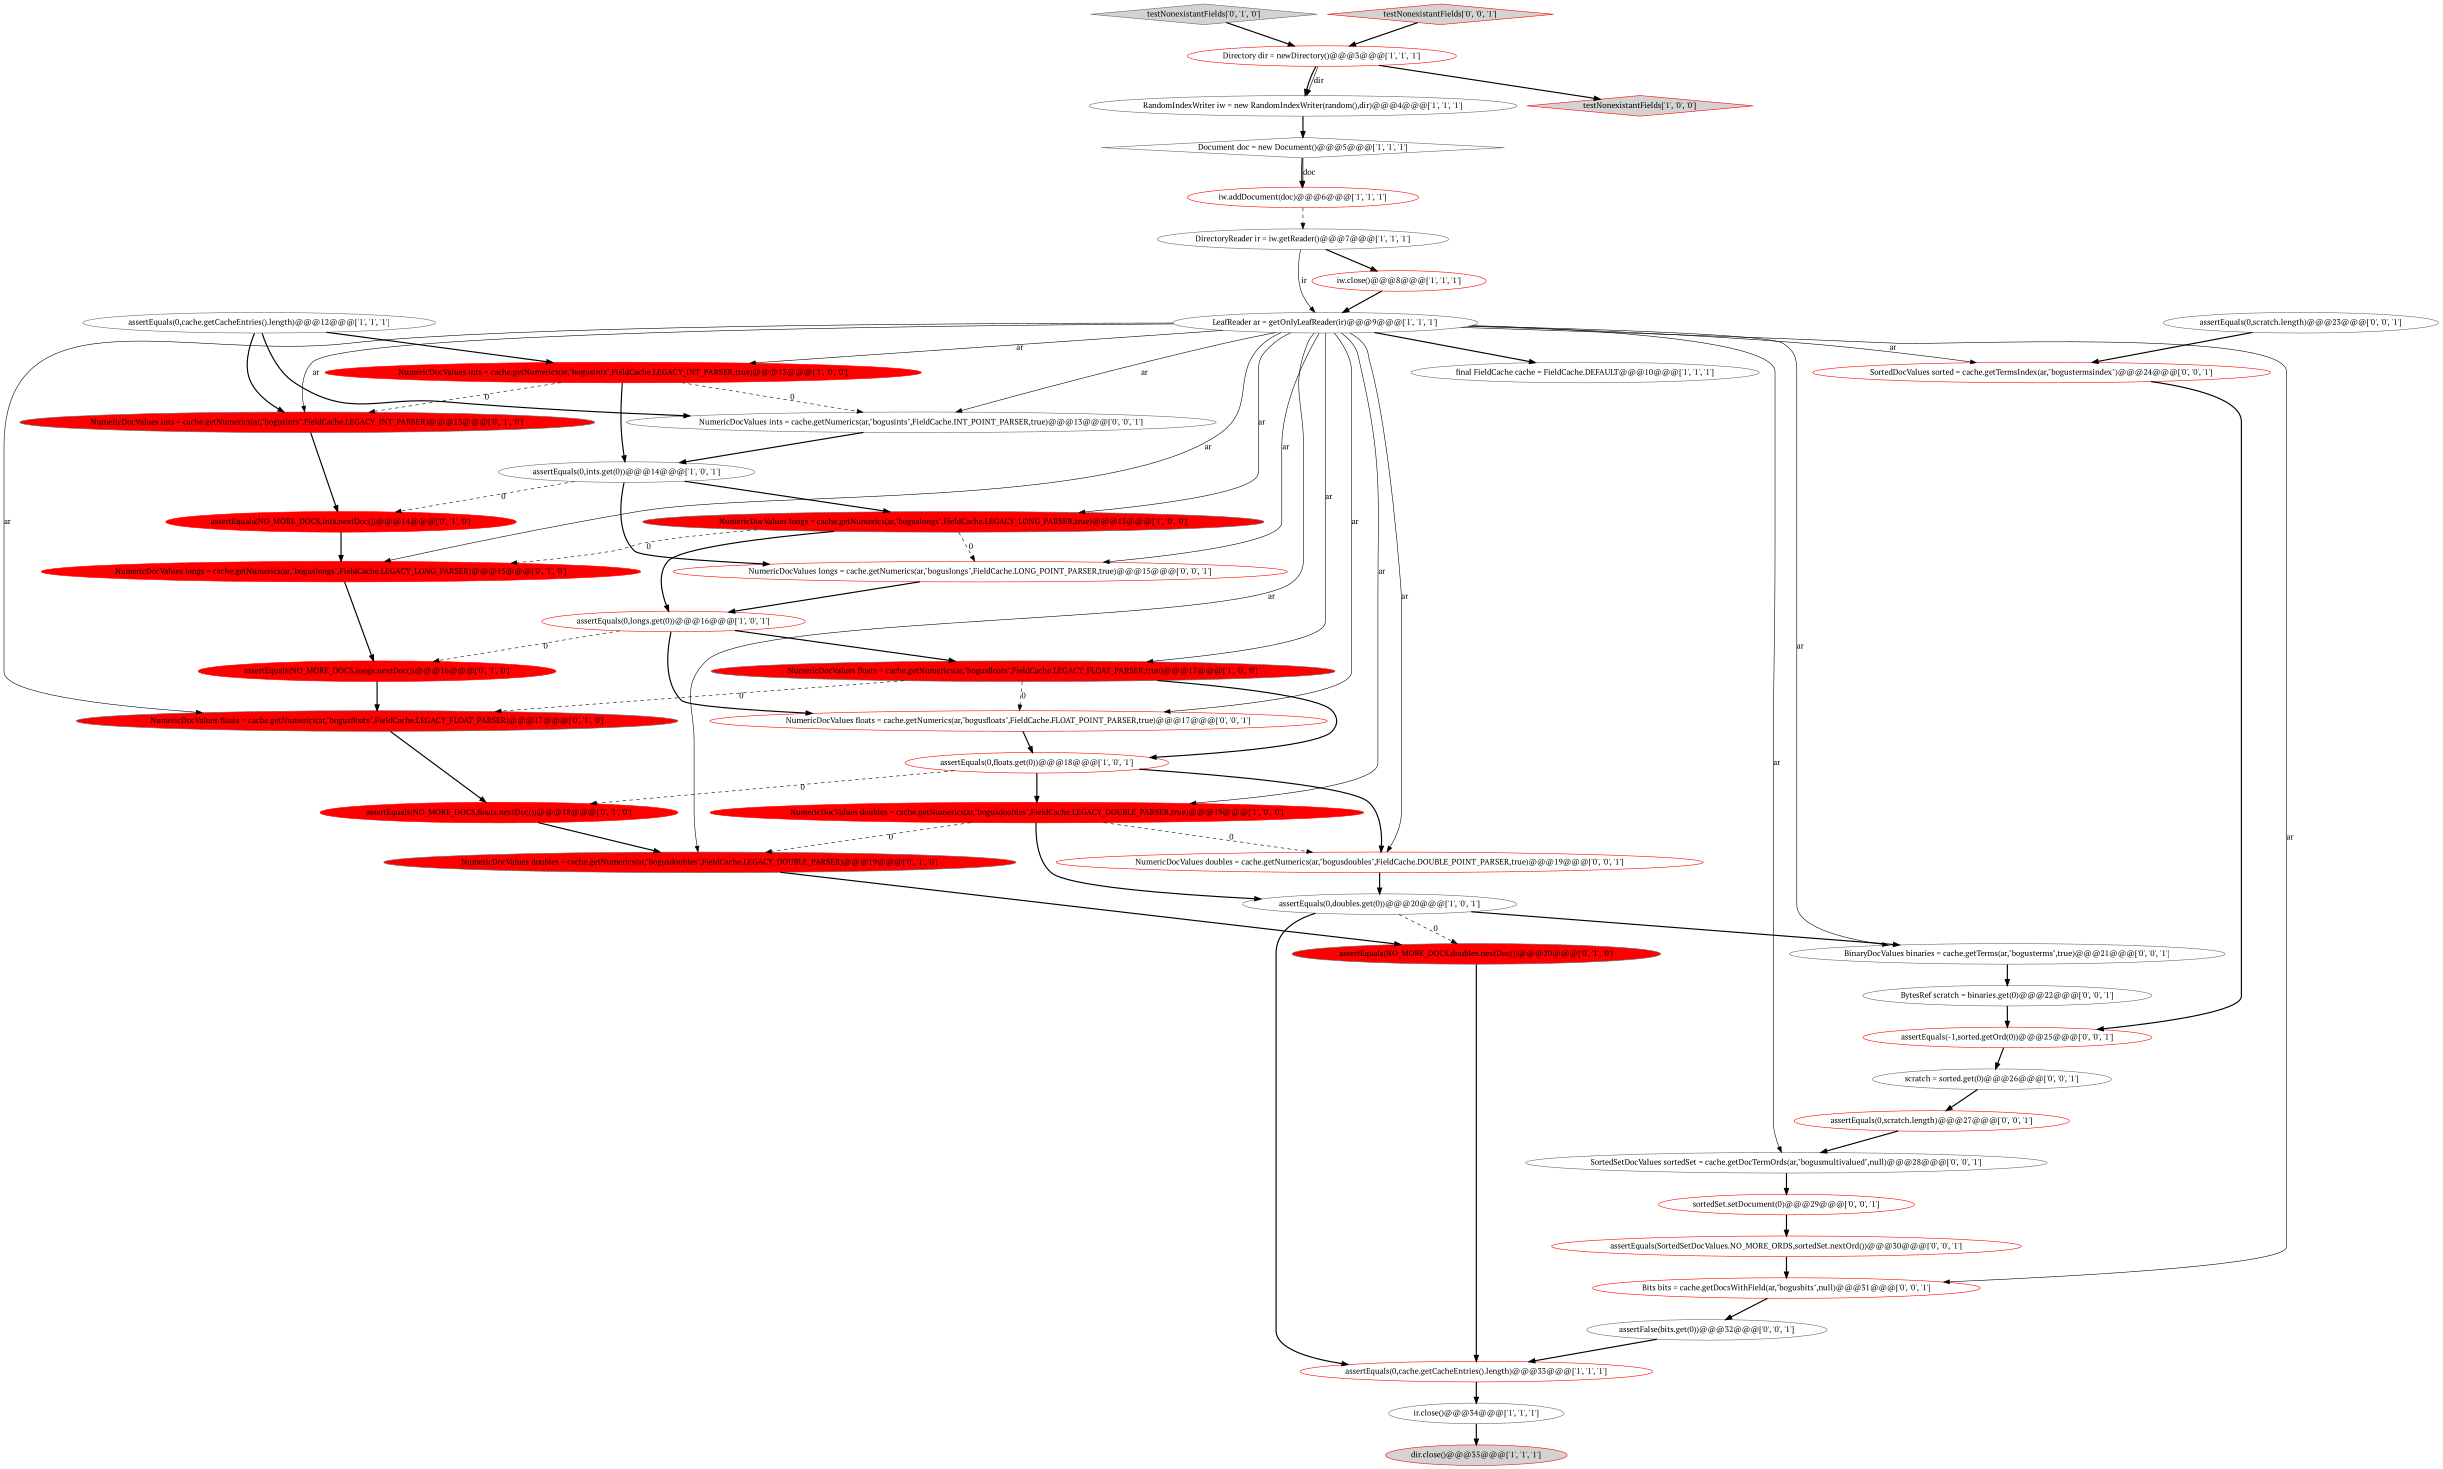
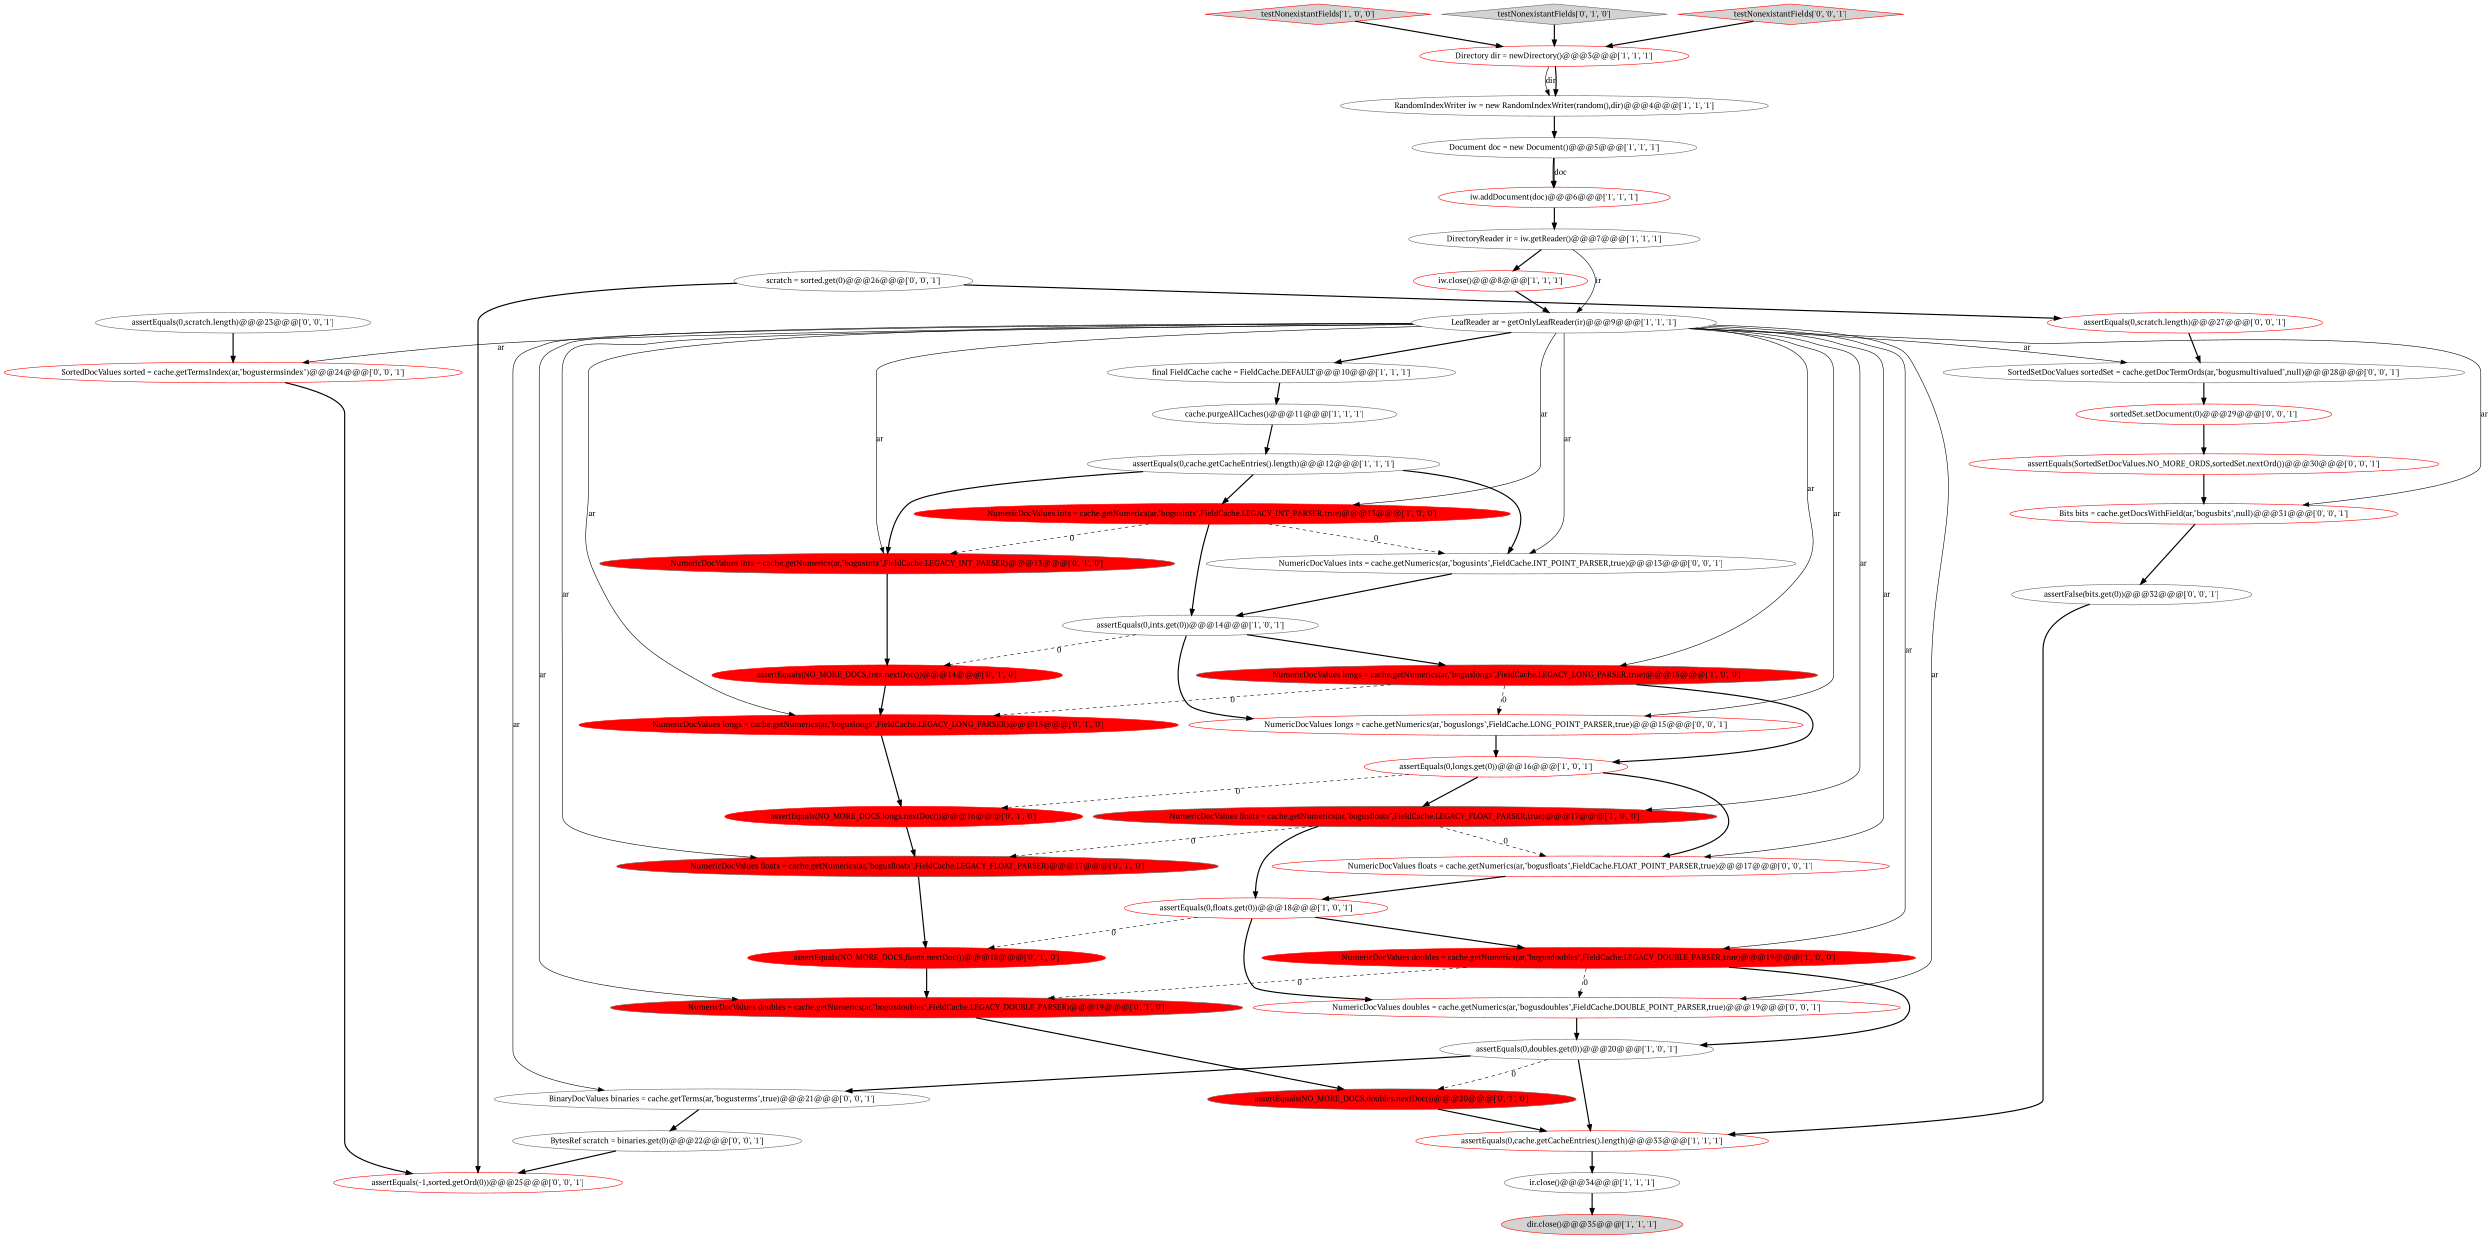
  digraph {
    fontname="PT Serif"
    node [color=red fillcolor=white fontname="PT Serif" shape=ellipse style=filled]
    edge [fontname="PT Serif" style=bold]
    n1 [label="sortedSet.setDocument(0)@@@29@@@['0', '0', '1']"]
    n2 [label="assertEquals(SortedSetDocValues.NO_MORE_ORDS,sortedSet.nextOrd())@@@30@@@['0', '0', '1']"]
    n3 [label="Bits bits = cache.getDocsWithField(ar,\"bogusbits\",null)@@@31@@@['0', '0', '1']"]
    n4 [color=gray40 label="BinaryDocValues binaries = cache.getTerms(ar,\"bogusterms\",true)@@@21@@@['0', '0', '1']"]
    n5 [color=gray40 label="BytesRef scratch = binaries.get(0)@@@22@@@['0', '0', '1']"]
    n6 [label="assertEquals(-1,sorted.getOrd(0))@@@25@@@['0', '0', '1']"]
    n7 [label="Directory dir = newDirectory()@@@3@@@['1', '1', '1']"]
    n8 [color=gray40 label="RandomIndexWriter iw = new RandomIndexWriter(random(),dir)@@@4@@@['1', '1', '1']"]
-   n9 [color=gray40 label="Document doc = new Document()@@@5@@@['1', '1', '1']" shape=diamond]
+   n9 [color=gray40 label="Document doc = new Document()@@@5@@@['1', '1', '1']"]
    n10 [color=gray40 label="NumericDocValues ints = cache.getNumerics(ar,\"bogusints\",FieldCache.INT_POINT_PARSER,true)@@@13@@@['0', '0', '1']"]
    n11 [color=gray40 label="assertEquals(0,ints.get(0))@@@14@@@['1', '0', '1']"]
    n12 [fillcolor=red label="assertEquals(NO_MORE_DOCS,ints.nextDoc())@@@14@@@['0', '1', '0']"]
    n13 [color=gray40 fillcolor=red label="NumericDocValues longs = cache.getNumerics(ar,\"boguslongs\",FieldCache.LEGACY_LONG_PARSER,true)@@@15@@@['1', '0', '0']"]
    n14 [label="NumericDocValues longs = cache.getNumerics(ar,\"boguslongs\",FieldCache.LONG_POINT_PARSER,true)@@@15@@@['0', '0', '1']"]
    n15 [fillcolor=red label="NumericDocValues ints = cache.getNumerics(ar,\"bogusints\",FieldCache.LEGACY_INT_PARSER,true)@@@13@@@['1', '0', '0']"]
    n16 [color=gray40 fillcolor=red label="NumericDocValues ints = cache.getNumerics(ar,\"bogusints\",FieldCache.LEGACY_INT_PARSER)@@@13@@@['0', '1', '0']"]
    n17 [color=gray40 label="assertEquals(0,scratch.length)@@@23@@@['0', '0', '1']"]
    n18 [label="SortedDocValues sorted = cache.getTermsIndex(ar,\"bogustermsindex\")@@@24@@@['0', '0', '1']"]
    n19 [fillcolor=red label="NumericDocValues longs = cache.getNumerics(ar,\"boguslongs\",FieldCache.LEGACY_LONG_PARSER)@@@15@@@['0', '1', '0']"]
    n20 [fillcolor=red label="assertEquals(NO_MORE_DOCS,longs.nextDoc())@@@16@@@['0', '1', '0']"]
    n21 [color=gray40 label="DirectoryReader ir = iw.getReader()@@@7@@@['1', '1', '1']"]
    n22 [color=gray40 label="LeafReader ar = getOnlyLeafReader(ir)@@@9@@@['1', '1', '1']"]
    n23 [label="iw.close()@@@8@@@['1', '1', '1']"]
    n24 [color=gray40 fillcolor=red label="NumericDocValues floats = cache.getNumerics(ar,\"bogusfloats\",FieldCache.LEGACY_FLOAT_PARSER,true)@@@17@@@['1', '0', '0']"]
    n25 [color=gray40 fillcolor=red label="NumericDocValues floats = cache.getNumerics(ar,\"bogusfloats\",FieldCache.LEGACY_FLOAT_PARSER)@@@17@@@['0', '1', '0']"]
    n26 [label="NumericDocValues floats = cache.getNumerics(ar,\"bogusfloats\",FieldCache.FLOAT_POINT_PARSER,true)@@@17@@@['0', '0', '1']"]
    n27 [label="NumericDocValues doubles = cache.getNumerics(ar,\"bogusdoubles\",FieldCache.DOUBLE_POINT_PARSER,true)@@@19@@@['0', '0', '1']"]
    n28 [fillcolor=red label="NumericDocValues doubles = cache.getNumerics(ar,\"bogusdoubles\",FieldCache.LEGACY_DOUBLE_PARSER,true)@@@19@@@['1', '0', '0']"]
    n29 [color=gray40 label="final FieldCache cache = FieldCache.DEFAULT@@@10@@@['1', '1', '1']"]
    n30 [color=gray40 fillcolor=red label="NumericDocValues doubles = cache.getNumerics(ar,\"bogusdoubles\",FieldCache.LEGACY_DOUBLE_PARSER)@@@19@@@['0', '1', '0']"]
    n31 [color=gray40 label="SortedSetDocValues sortedSet = cache.getDocTermOrds(ar,\"bogusmultivalued\",null)@@@28@@@['0', '0', '1']"]
    n32 [label="assertEquals(0,floats.get(0))@@@18@@@['1', '0', '1']"]
    n33 [fillcolor=red label="assertEquals(NO_MORE_DOCS,floats.nextDoc())@@@18@@@['0', '1', '0']"]
    n34 [fillcolor=lightgray label="testNonexistantFields['1', '0', '0']" shape=diamond]
    n35 [color=gray40 label="assertFalse(bits.get(0))@@@32@@@['0', '0', '1']"]
    n36 [label="assertEquals(0,longs.get(0))@@@16@@@['1', '0', '1']"]
+   n37 [color=gray40 label="cache.purgeAllCaches()@@@11@@@['1', '1', '1']"]
    n38 [color=gray40 label="assertEquals(0,cache.getCacheEntries().length)@@@12@@@['1', '1', '1']"]
    n39 [color=gray40 label="assertEquals(0,doubles.get(0))@@@20@@@['1', '0', '1']"]
    n40 [color=gray40 fillcolor=red label="assertEquals(NO_MORE_DOCS,doubles.nextDoc())@@@20@@@['0', '1', '0']"]
    n41 [label="assertEquals(0,cache.getCacheEntries().length)@@@33@@@['1', '1', '1']"]
    n42 [color=gray40 label="ir.close()@@@34@@@['1', '1', '1']"]
    n43 [color=gray40 label="scratch = sorted.get(0)@@@26@@@['0', '0', '1']"]
    n44 [label="assertEquals(0,scratch.length)@@@27@@@['0', '0', '1']"]
    n45 [label="iw.addDocument(doc)@@@6@@@['1', '1', '1']"]
    n46 [fillcolor=lightgray label="dir.close()@@@35@@@['1', '1', '1']"]
    n47 [color=gray40 fillcolor=lightgray label="testNonexistantFields['0', '1', '0']" shape=diamond]
    n48 [fillcolor=lightgray label="testNonexistantFields['0', '0', '1']" shape=diamond]
    n1 -> n2
    n2 -> n3
    n3 -> n35
    n4 -> n5
    n5 -> n6
-   n6 -> n43
+   n43 -> n6
    n7 -> n8 [label=dir style=solid]
    n7 -> n8
    n8 -> n9
    n9 -> n45
    n9 -> n45 [label=doc style=solid]
    n10 -> n11
    n11 -> n12 [label=0 style=dashed]
    n11 -> n13
    n11 -> n14
    n12 -> n19
    n13 -> n14 [label=0 style=dashed]
    n13 -> n19 [label=0 style=dashed]
    n13 -> n36
    n14 -> n36
    n15 -> n10 [label=0 style=dashed]
    n15 -> n11
    n15 -> n16 [label=0 style=dashed]
    n16 -> n12
    n17 -> n18
    n18 -> n6
    n19 -> n20
    n20 -> n25
    n21 -> n22 [label=ir style=solid]
    n21 -> n23
    n22 -> n3 [label=ar style=solid]
    n22 -> n4 [label=ar style=solid]
    n22 -> n10 [label=ar style=solid]
    n22 -> n13 [label=ar style=solid]
    n22 -> n14 [label=ar style=solid]
    n22 -> n15 [label=ar style=solid]
    n22 -> n16 [label=ar style=solid]
    n22 -> n18 [label=ar style=solid]
    n22 -> n19 [label=ar style=solid]
    n22 -> n24 [label=ar style=solid]
    n22 -> n25 [label=ar style=solid]
    n22 -> n26 [label=ar style=solid]
    n22 -> n27 [label=ar style=solid]
    n22 -> n28 [label=ar style=solid]
    n22 -> n29
    n22 -> n30 [label=ar style=solid]
    n22 -> n31 [label=ar style=solid]
    n23 -> n22
    n24 -> n25 [label=0 style=dashed]
    n24 -> n26 [label=0 style=dashed]
    n24 -> n32
    n25 -> n33
    n26 -> n32
    n27 -> n39
    n28 -> n27 [label=0 style=dashed]
    n28 -> n30 [label=0 style=dashed]
    n28 -> n39
+   n29 -> n37
    n30 -> n40
    n31 -> n1
    n32 -> n27
    n32 -> n28
    n32 -> n33 [label=0 style=dashed]
    n33 -> n30
-   n7 -> n34
+   n34 -> n7
    n35 -> n41
    n36 -> n20 [label=0 style=dashed]
    n36 -> n24
    n36 -> n26
+   n37 -> n38
    n38 -> n10
    n38 -> n15
    n38 -> n16
    n39 -> n4
    n39 -> n40 [label=0 style=dashed]
    n39 -> n41
    n40 -> n41
    n41 -> n42
    n42 -> n46
    n43 -> n44
    n44 -> n31
-   n45 -> n21 [style=dashed]
+   n45 -> n21
    n47 -> n7
    n48 -> n7
  }
